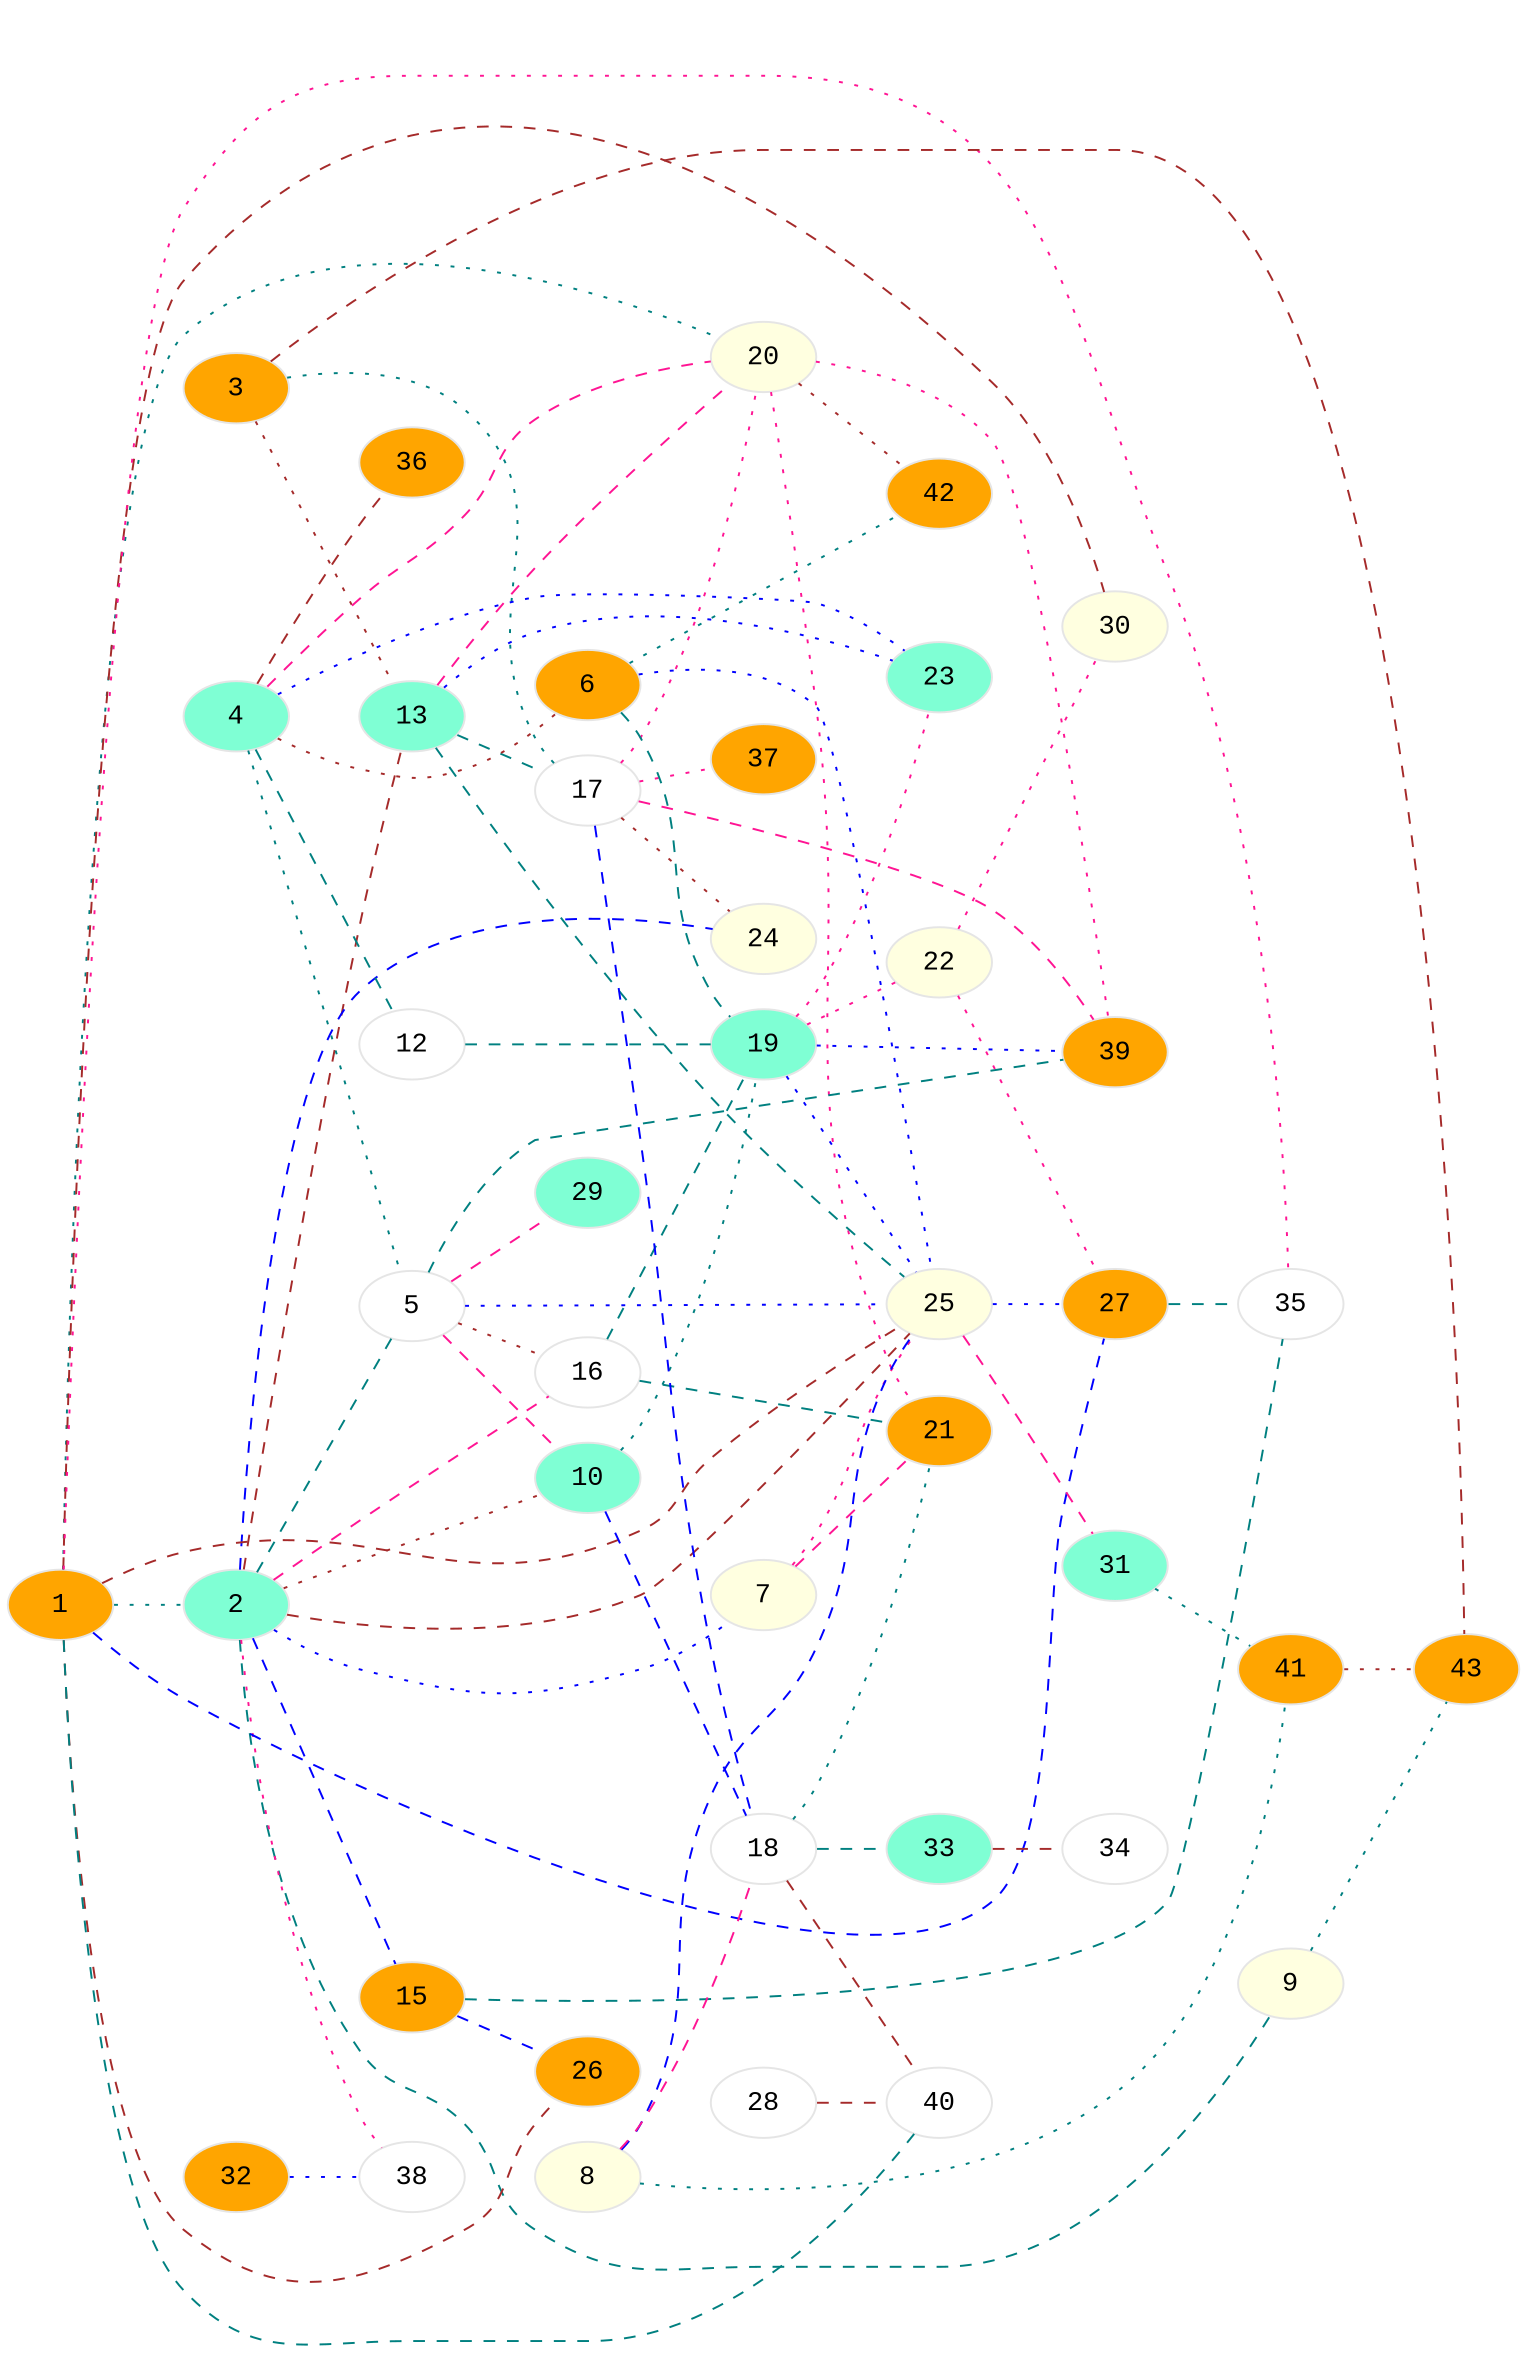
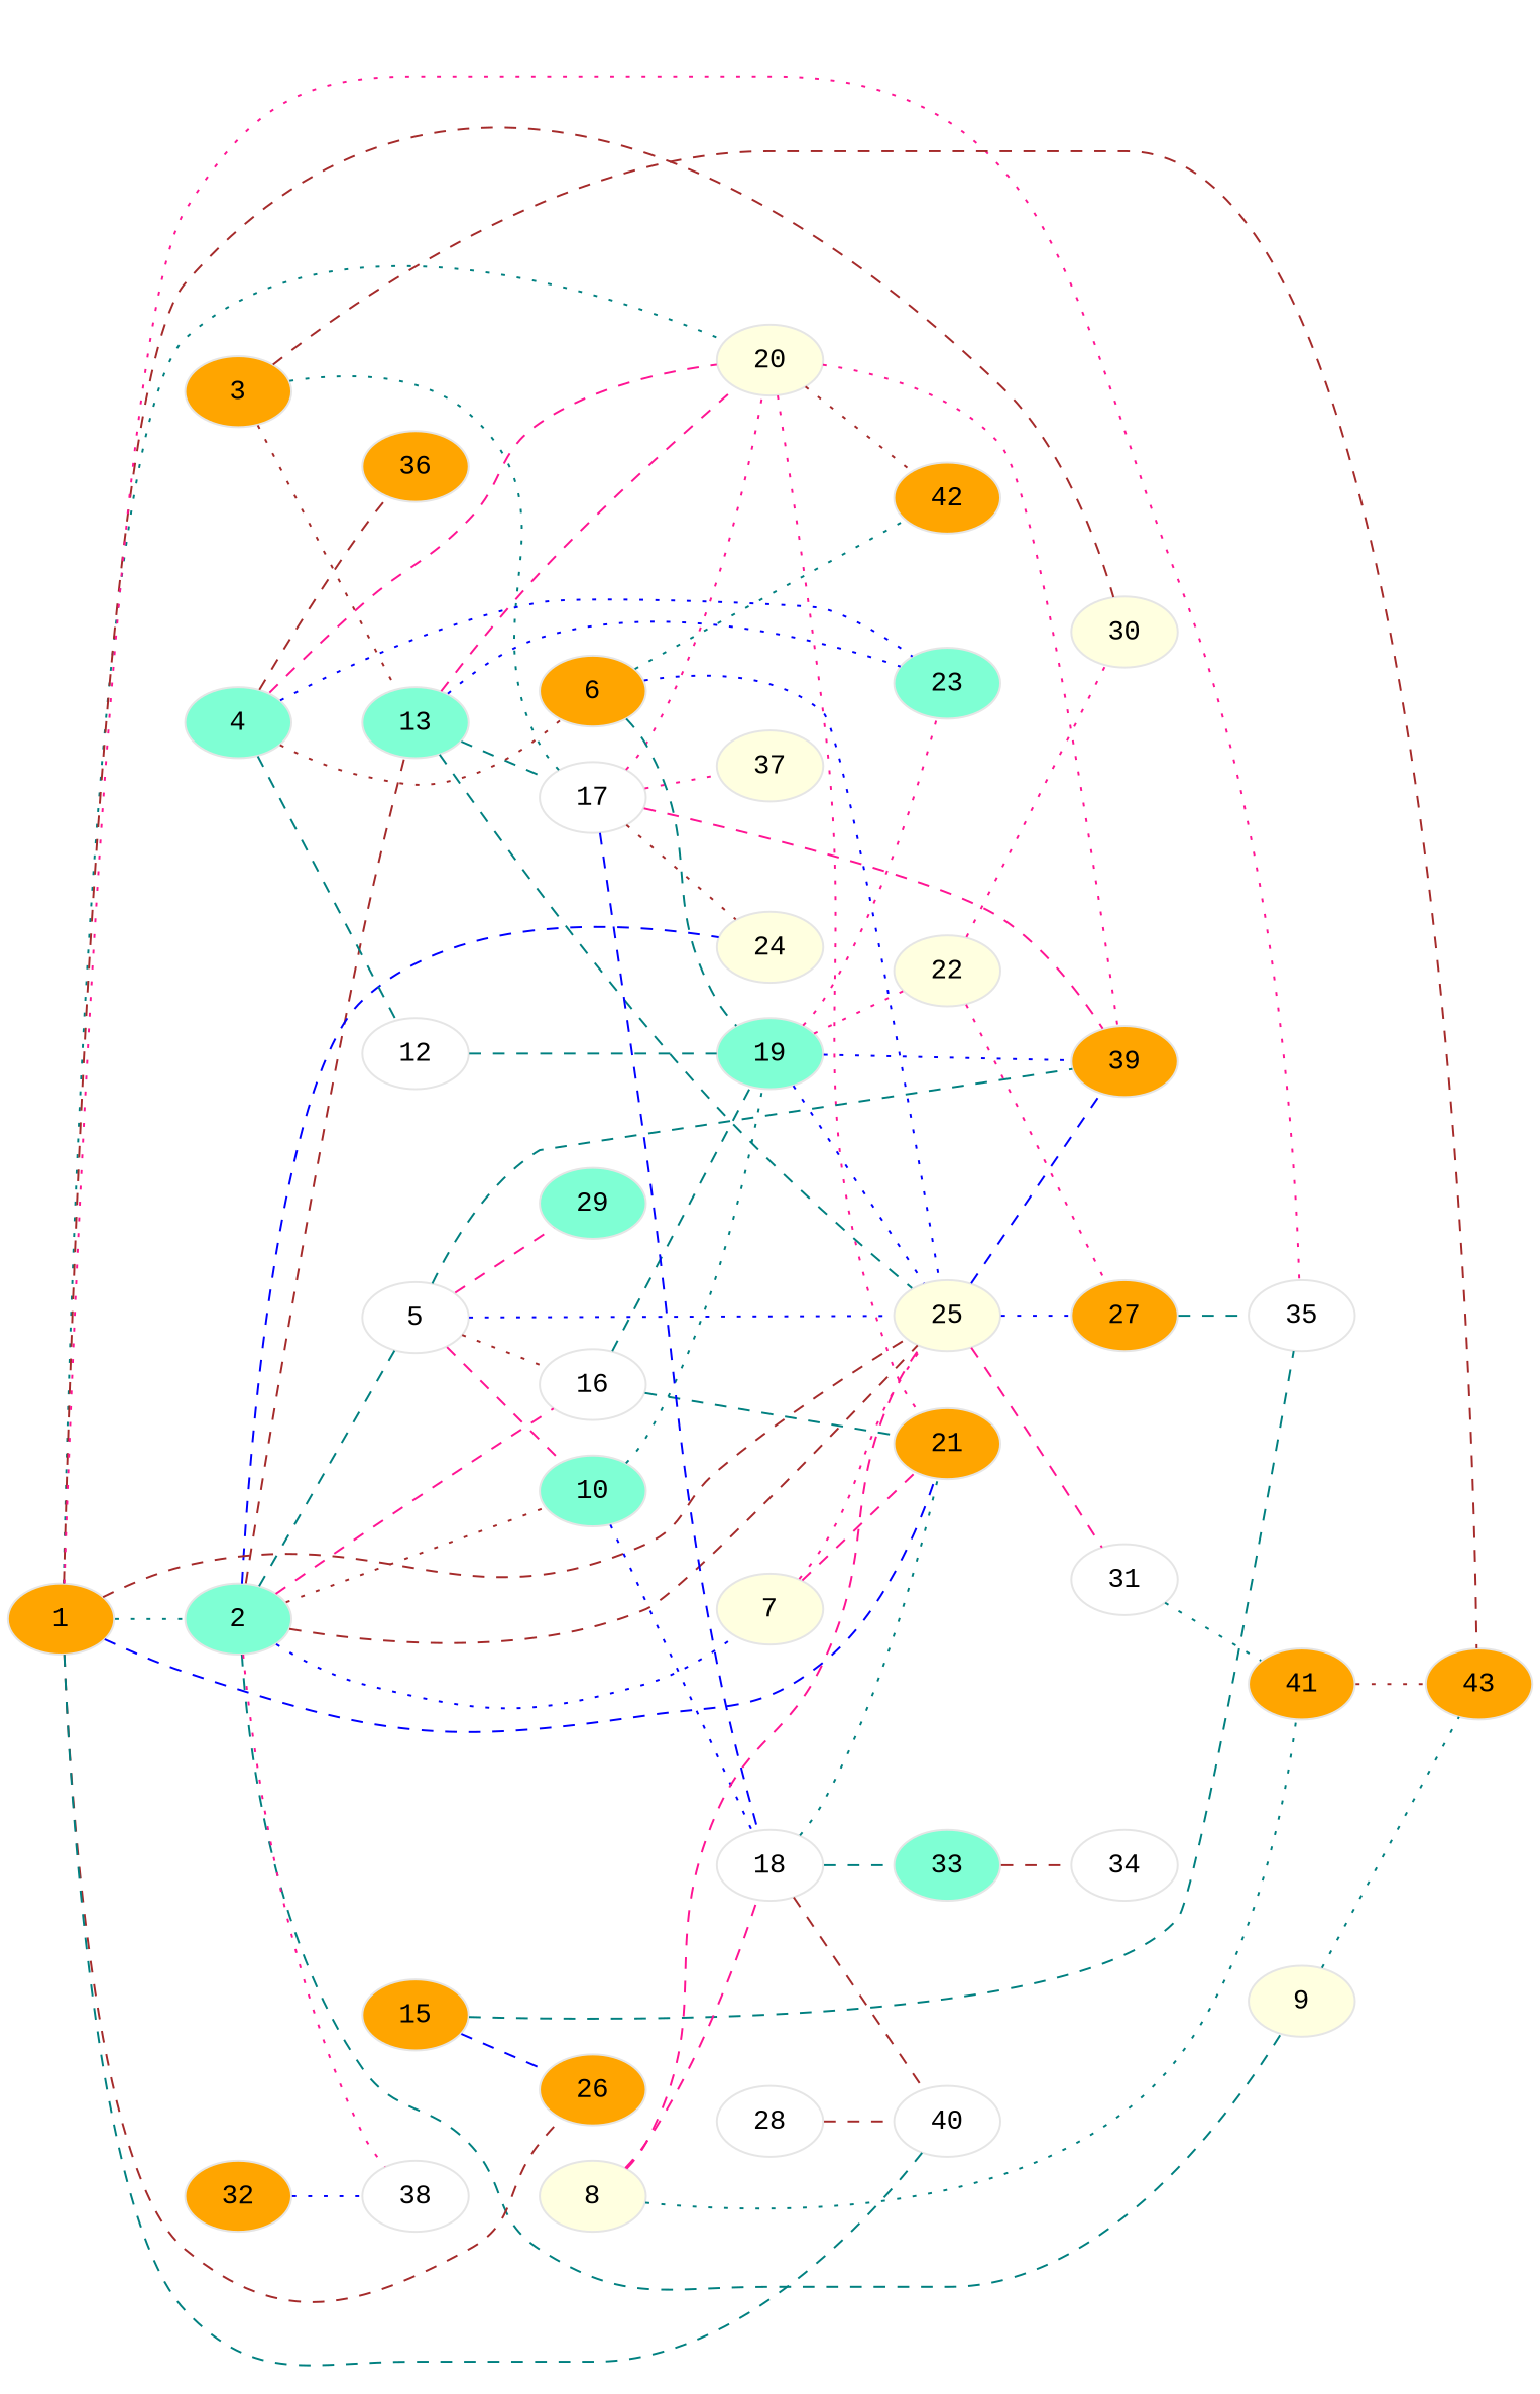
  graph {
    fontname="Liberation Mono"
    rankdir=LR
    node [color=gray90 fillcolor=orange fontname="Liberation Mono" style=filled]
    edge [color=teal fontname="Liberation Mono" style=dashed weight=1.0]
    2 [fillcolor=aquamarine]
    1
    20 [fillcolor=lightyellow]
    21
    25 [fillcolor=lightyellow]
    26
    30 [fillcolor=lightyellow]
    35 [fillcolor=white]
    40 [fillcolor=white]
    5 [fillcolor=white]
    7 [fillcolor=lightyellow]
    9 [fillcolor=lightyellow]
    10 [fillcolor=aquamarine]
    13 [fillcolor=aquamarine]
    15
    16 [fillcolor=white]
    24 [fillcolor=lightyellow]
    38 [fillcolor=white]
    39
    42
    27
-   31 [fillcolor=aquamarine]
+   31 [fillcolor=white]
    29 [fillcolor=aquamarine]
    43
    19 [fillcolor=aquamarine]
    18 [fillcolor=white]
    17 [fillcolor=white]
    23 [fillcolor=aquamarine]
    3
-   37
+   37 [fillcolor=lightyellow]
    4 [fillcolor=aquamarine]
    6
    12 [fillcolor=white]
    36
    22 [fillcolor=lightyellow]
    8 [fillcolor=lightyellow]
    41
    33 [fillcolor=aquamarine]
    34 [fillcolor=white]
    28 [fillcolor=white]
    32
    2 -- 25 [color=brown]
    2 -- 5
    2 -- 7 [color=blue style=dotted]
    2 -- 9
    2 -- 10 [color=brown style=dotted]
    2 -- 13 [color=brown]
-   2 -- 15 [color=blue]
    2 -- 16 [color=deeppink]
    2 -- 24 [color=blue]
    2 -- 38 [color=deeppink style=dotted]
    1 -- 2 [style=dotted]
    1 -- 20 [style=dotted]
-   1 -- 27 [color=blue]
+   1 -- 21 [color=blue]
    1 -- 25 [color=brown]
    1 -- 26 [color=brown]
    1 -- 30 [color=brown]
    1 -- 35 [color=deeppink style=dotted]
    1 -- 40
    20 -- 21 [color=deeppink style=dotted weight=2.0]
    20 -- 39 [color=deeppink style=dotted]
    20 -- 42 [color=brown style=dotted]
+   25 -- 39 [color=blue]
    25 -- 27 [color=blue style=dotted]
    25 -- 31 [color=deeppink]
    5 -- 25 [color=blue style=dotted]
    5 -- 10 [color=deeppink]
    5 -- 16 [color=brown style=dotted weight=2.0]
    5 -- 39
    5 -- 29 [color=deeppink]
    7 -- 21 [color=deeppink]
    7 -- 25 [color=deeppink style=dotted]
    9 -- 43 [style=dotted]
    10 -- 19 [style=dotted]
-   10 -- 18 [color=blue]
+   10 -- 18 [color=blue style=dotted]
    13 -- 20 [color=deeppink]
    13 -- 25
    13 -- 17
    13 -- 23 [color=blue style=dotted]
    15 -- 26 [color=blue]
    15 -- 35
    16 -- 21 [weight=2.0]
    16 -- 19
    27 -- 35
    31 -- 41 [style=dotted]
    19 -- 25 [color=blue style=dotted]
    19 -- 39 [color=blue style=dotted]
    19 -- 23 [color=deeppink style=dotted weight=2.0]
    19 -- 22 [color=deeppink style=dotted]
    18 -- 21 [style=dotted]
    18 -- 40 [color=brown]
    18 -- 33
    17 -- 20 [color=deeppink style=dotted weight=3.0]
    17 -- 24 [color=brown style=dotted weight=2.0]
    17 -- 39 [color=deeppink]
    17 -- 18 [color=blue]
    17 -- 37 [color=deeppink style=dotted]
    3 -- 13 [color=brown style=dotted]
    3 -- 43 [color=brown]
    3 -- 17 [style=dotted]
    4 -- 20 [color=deeppink]
-   4 -- 5 [style=dotted]
    4 -- 23 [color=blue style=dotted]
    4 -- 6 [color=brown style=dotted]
    4 -- 12
    4 -- 36 [color=brown]
    6 -- 25 [color=blue style=dotted]
    6 -- 42 [style=dotted]
    6 -- 19
    12 -- 19
    22 -- 30 [color=deeppink style=dotted]
    22 -- 27 [color=deeppink style=dotted]
-   8 -- 25 [color=blue]
+   8 -- 25 [color=deeppink]
    8 -- 18 [color=deeppink]
    8 -- 41 [style=dotted]
    41 -- 43 [color=brown style=dotted]
    33 -- 34 [color=brown]
    28 -- 40 [color=brown]
    32 -- 38 [color=blue style=dotted]
  }
